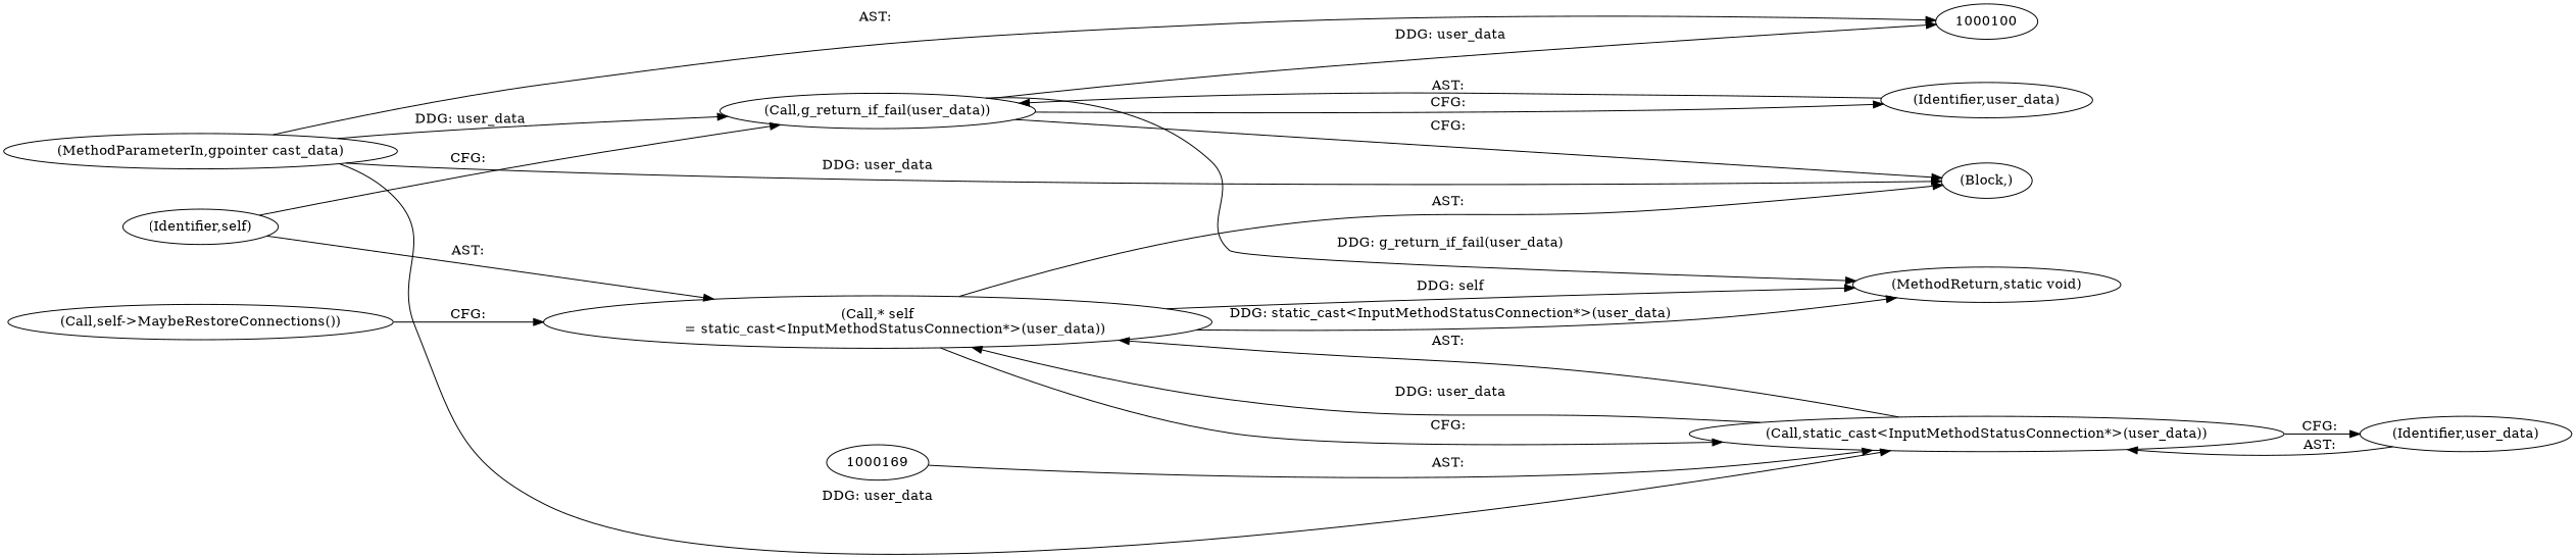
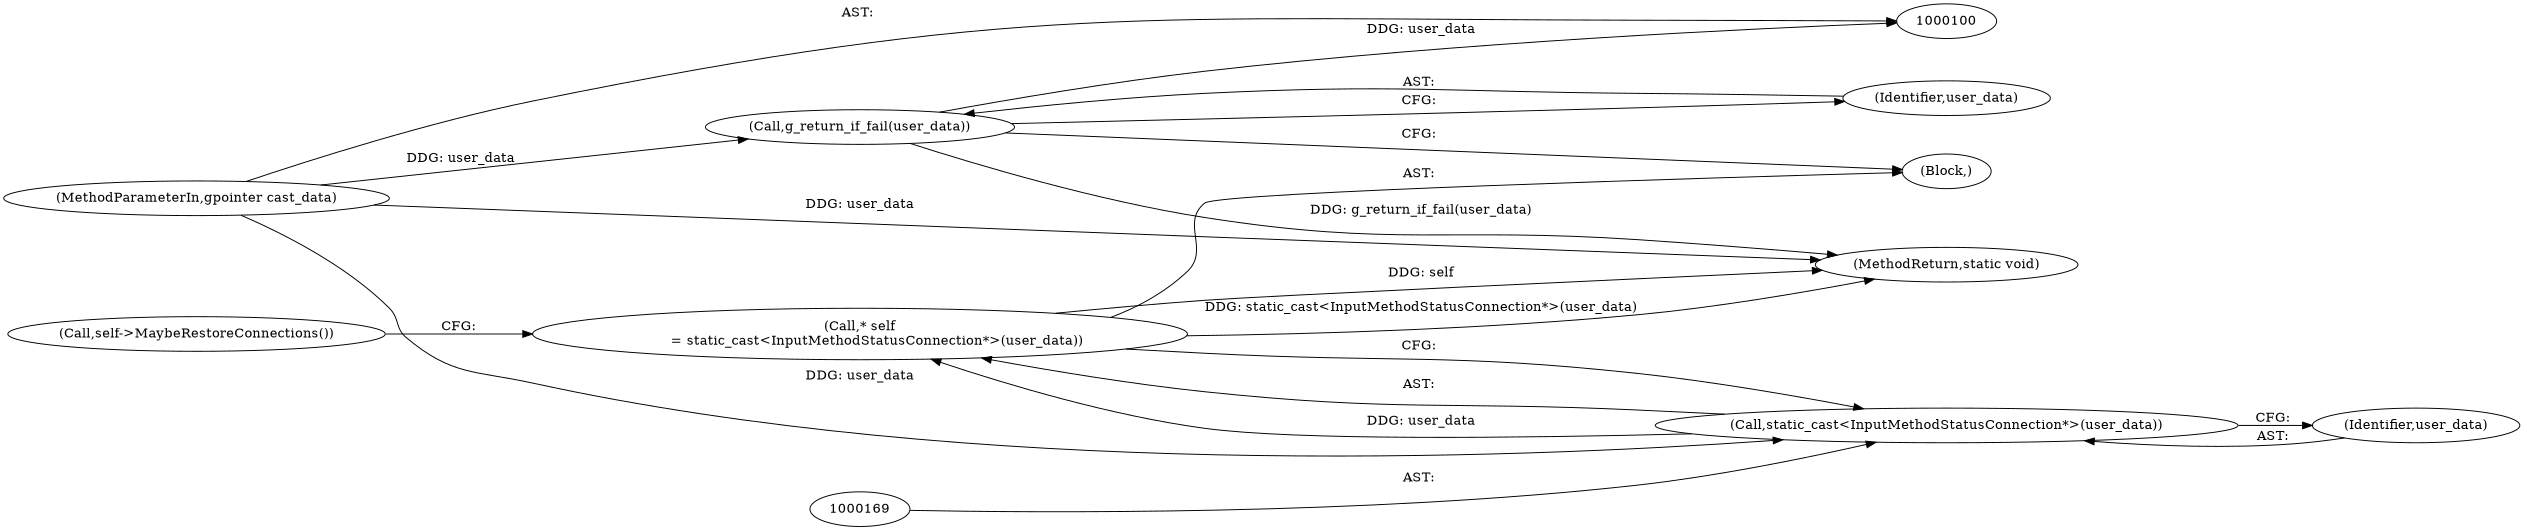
  digraph {
    rankdir=LR
    n1 [label="(Call,* self\n        = static_cast<InputMethodStatusConnection*>(user_data))"]
    n2 [label="(Call,static_cast<InputMethodStatusConnection*>(user_data))"]
    n3 [label="(Block,)"]
    n4 [label="(MethodReturn,static void)"]
    n5 [label="(Identifier,user_data)"]
    n6 [label="(Call,g_return_if_fail(user_data))"]
    n7 [label="(Identifier,user_data)"]
    1000100
    n9 [label="(MethodParameterIn,gpointer cast_data)"]
-   n10 [label="(Identifier,self)"]
    n11 [label="(Call,self->MaybeRestoreConnections())"]
    1000169
    n1 -> n2 [label="CFG: "]
    n1 -> n3 [label="AST: "]
    n1 -> n4 [label="DDG: static_cast<InputMethodStatusConnection*>(user_data)"]
    n1 -> n4 [label="DDG: self"]
    n2 -> n1 [label="AST: "]
    n2 -> n1 [label="DDG: user_data"]
    n2 -> n5 [label="CFG: "]
    n5 -> n2 [label="AST: "]
    n6 -> n3 [label="CFG: "]
    n6 -> n4 [label="DDG: g_return_if_fail(user_data)"]
    n6 -> n7 [label="CFG: "]
    n6 -> 1000100 [label="DDG: user_data"]
    n7 -> n6 [label="AST: "]
    n9 -> n2 [label="DDG: user_data"]
-   n9 -> n3 [label="DDG: user_data"]
+   n9 -> n4 [label="DDG: user_data"]
    n9 -> n6 [label="DDG: user_data"]
    n9 -> 1000100 [label="AST: "]
-   n10 -> n1 [label="AST: "]
-   n10 -> n6 [label="CFG: "]
    n11 -> n1 [label="CFG: "]
    1000169 -> n2 [label="AST: "]
  }
